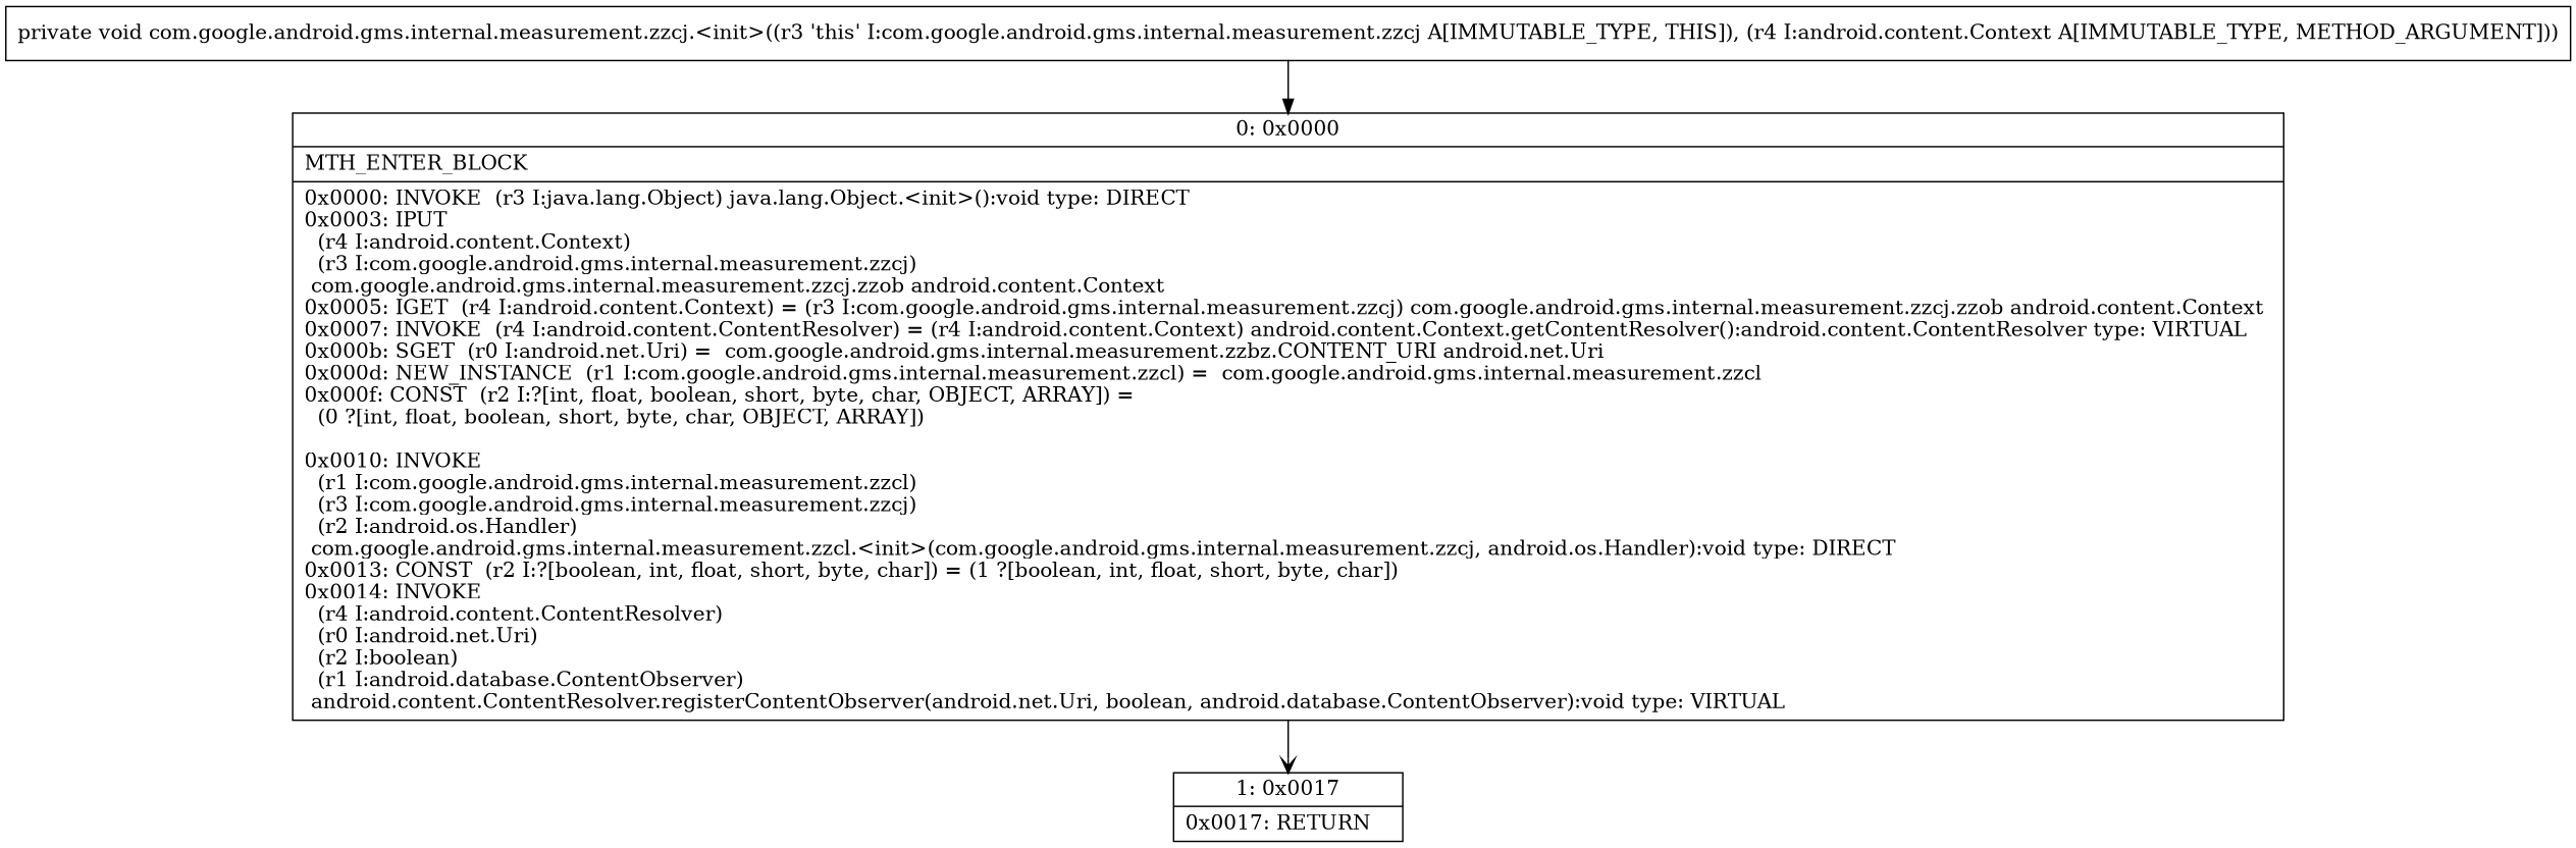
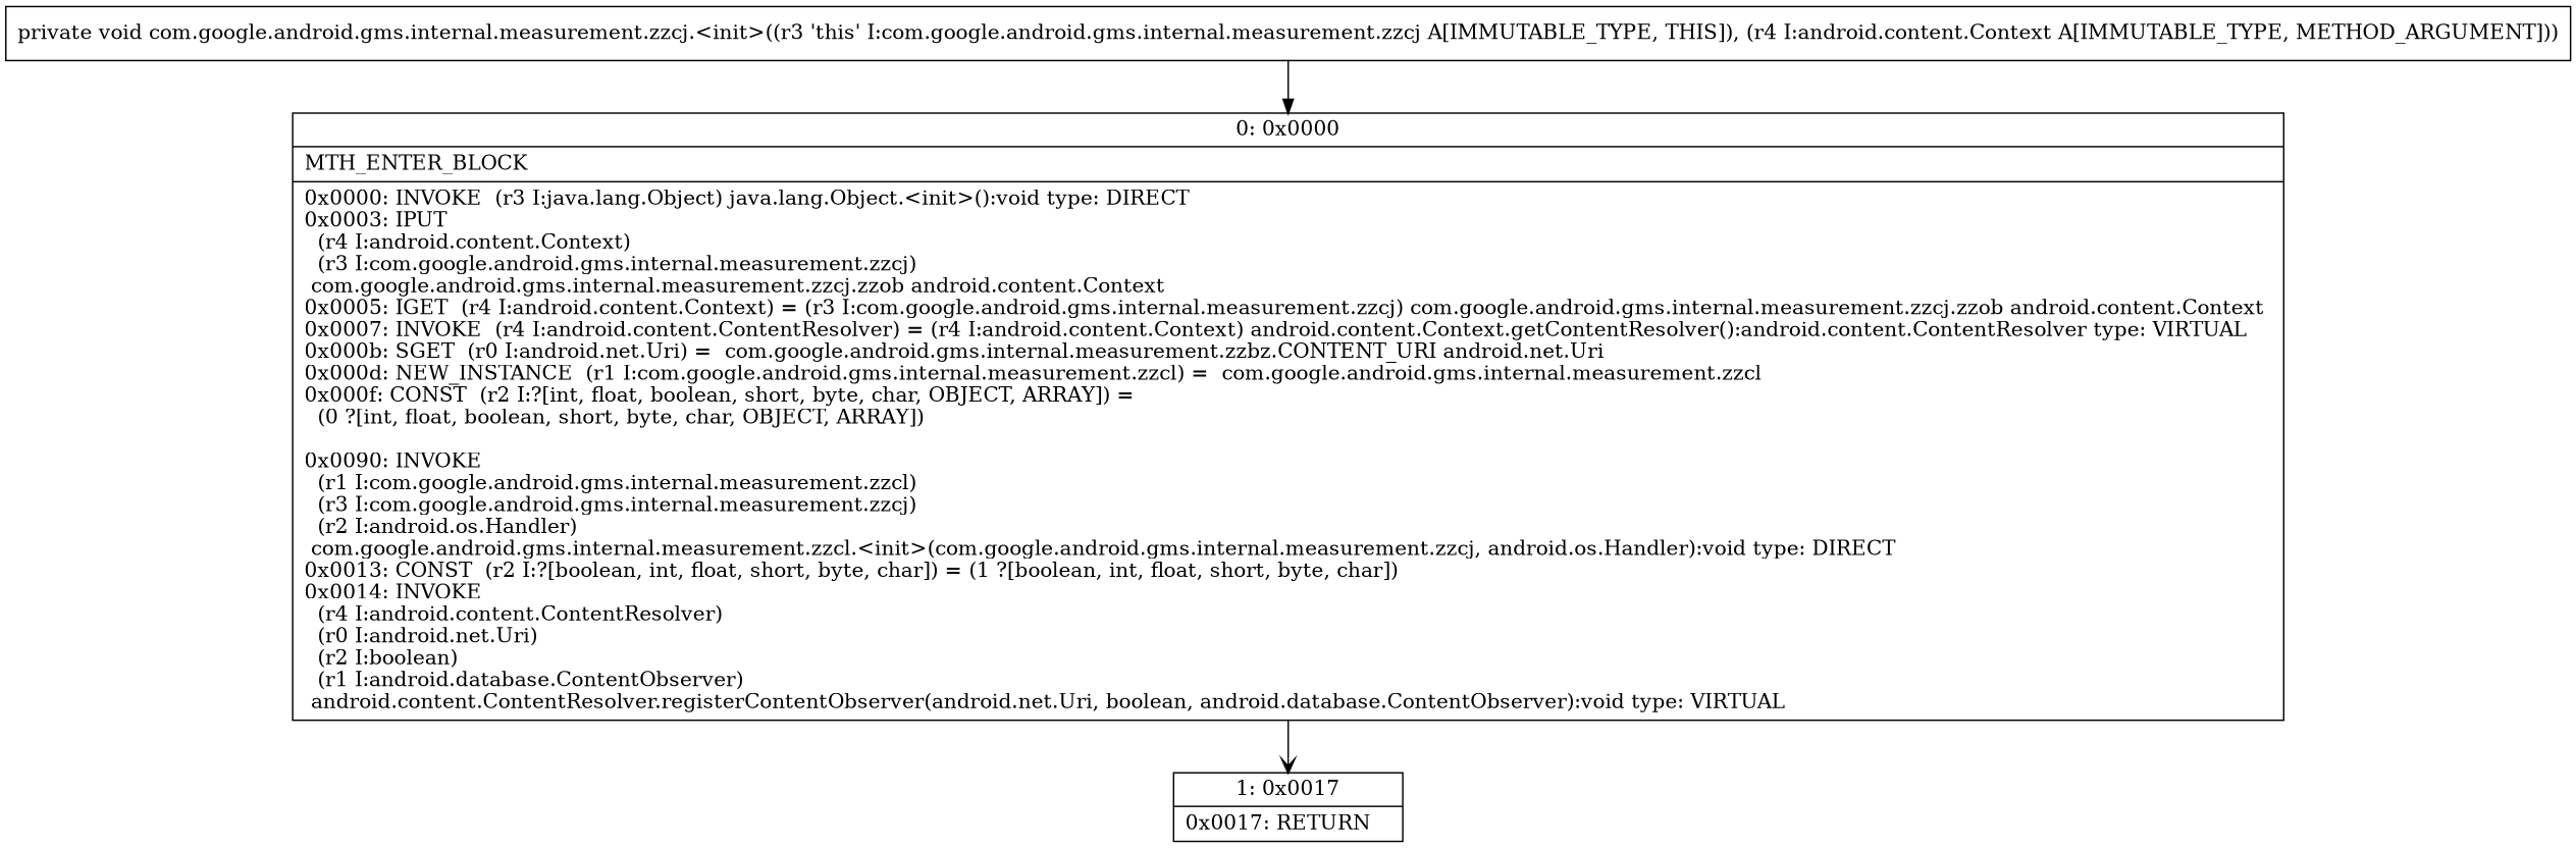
  digraph {
    node [shape=record]
-   n1 [label="{0\:\ 0x0000|MTH_ENTER_BLOCK\l|0x0000: INVOKE  (r3 I:java.lang.Object) java.lang.Object.\<init\>():void type: DIRECT \l0x0003: IPUT  \l  (r4 I:android.content.Context)\l  (r3 I:com.google.android.gms.internal.measurement.zzcj)\l com.google.android.gms.internal.measurement.zzcj.zzob android.content.Context \l0x0005: IGET  (r4 I:android.content.Context) = (r3 I:com.google.android.gms.internal.measurement.zzcj) com.google.android.gms.internal.measurement.zzcj.zzob android.content.Context \l0x0007: INVOKE  (r4 I:android.content.ContentResolver) = (r4 I:android.content.Context) android.content.Context.getContentResolver():android.content.ContentResolver type: VIRTUAL \l0x000b: SGET  (r0 I:android.net.Uri) =  com.google.android.gms.internal.measurement.zzbz.CONTENT_URI android.net.Uri \l0x000d: NEW_INSTANCE  (r1 I:com.google.android.gms.internal.measurement.zzcl) =  com.google.android.gms.internal.measurement.zzcl \l0x000f: CONST  (r2 I:?[int, float, boolean, short, byte, char, OBJECT, ARRAY]) = \l  (0 ?[int, float, boolean, short, byte, char, OBJECT, ARRAY])\l \l0x0010: INVOKE  \l  (r1 I:com.google.android.gms.internal.measurement.zzcl)\l  (r3 I:com.google.android.gms.internal.measurement.zzcj)\l  (r2 I:android.os.Handler)\l com.google.android.gms.internal.measurement.zzcl.\<init\>(com.google.android.gms.internal.measurement.zzcj, android.os.Handler):void type: DIRECT \l0x0013: CONST  (r2 I:?[boolean, int, float, short, byte, char]) = (1 ?[boolean, int, float, short, byte, char]) \l0x0014: INVOKE  \l  (r4 I:android.content.ContentResolver)\l  (r0 I:android.net.Uri)\l  (r2 I:boolean)\l  (r1 I:android.database.ContentObserver)\l android.content.ContentResolver.registerContentObserver(android.net.Uri, boolean, android.database.ContentObserver):void type: VIRTUAL \l}"]
+   n1 [label="{0\:\ 0x0000|MTH_ENTER_BLOCK\l|0x0000: INVOKE  (r3 I:java.lang.Object) java.lang.Object.\<init\>():void type: DIRECT \l0x0003: IPUT  \l  (r4 I:android.content.Context)\l  (r3 I:com.google.android.gms.internal.measurement.zzcj)\l com.google.android.gms.internal.measurement.zzcj.zzob android.content.Context \l0x0005: IGET  (r4 I:android.content.Context) = (r3 I:com.google.android.gms.internal.measurement.zzcj) com.google.android.gms.internal.measurement.zzcj.zzob android.content.Context \l0x0007: INVOKE  (r4 I:android.content.ContentResolver) = (r4 I:android.content.Context) android.content.Context.getContentResolver():android.content.ContentResolver type: VIRTUAL \l0x000b: SGET  (r0 I:android.net.Uri) =  com.google.android.gms.internal.measurement.zzbz.CONTENT_URI android.net.Uri \l0x000d: NEW_INSTANCE  (r1 I:com.google.android.gms.internal.measurement.zzcl) =  com.google.android.gms.internal.measurement.zzcl \l0x000f: CONST  (r2 I:?[int, float, boolean, short, byte, char, OBJECT, ARRAY]) = \l  (0 ?[int, float, boolean, short, byte, char, OBJECT, ARRAY])\l \l0x0090: INVOKE  \l  (r1 I:com.google.android.gms.internal.measurement.zzcl)\l  (r3 I:com.google.android.gms.internal.measurement.zzcj)\l  (r2 I:android.os.Handler)\l com.google.android.gms.internal.measurement.zzcl.\<init\>(com.google.android.gms.internal.measurement.zzcj, android.os.Handler):void type: DIRECT \l0x0013: CONST  (r2 I:?[boolean, int, float, short, byte, char]) = (1 ?[boolean, int, float, short, byte, char]) \l0x0014: INVOKE  \l  (r4 I:android.content.ContentResolver)\l  (r0 I:android.net.Uri)\l  (r2 I:boolean)\l  (r1 I:android.database.ContentObserver)\l android.content.ContentResolver.registerContentObserver(android.net.Uri, boolean, android.database.ContentObserver):void type: VIRTUAL \l}"]
    n2 [label="{1\:\ 0x0017|0x0017: RETURN   \l}"]
    n3 [label="{private void com.google.android.gms.internal.measurement.zzcj.\<init\>((r3 'this' I:com.google.android.gms.internal.measurement.zzcj A[IMMUTABLE_TYPE, THIS]), (r4 I:android.content.Context A[IMMUTABLE_TYPE, METHOD_ARGUMENT])) }"]
    n1 -> n2 [arrowhead=vee]
    n3 -> n1 [arrowhead=normal]
  }
